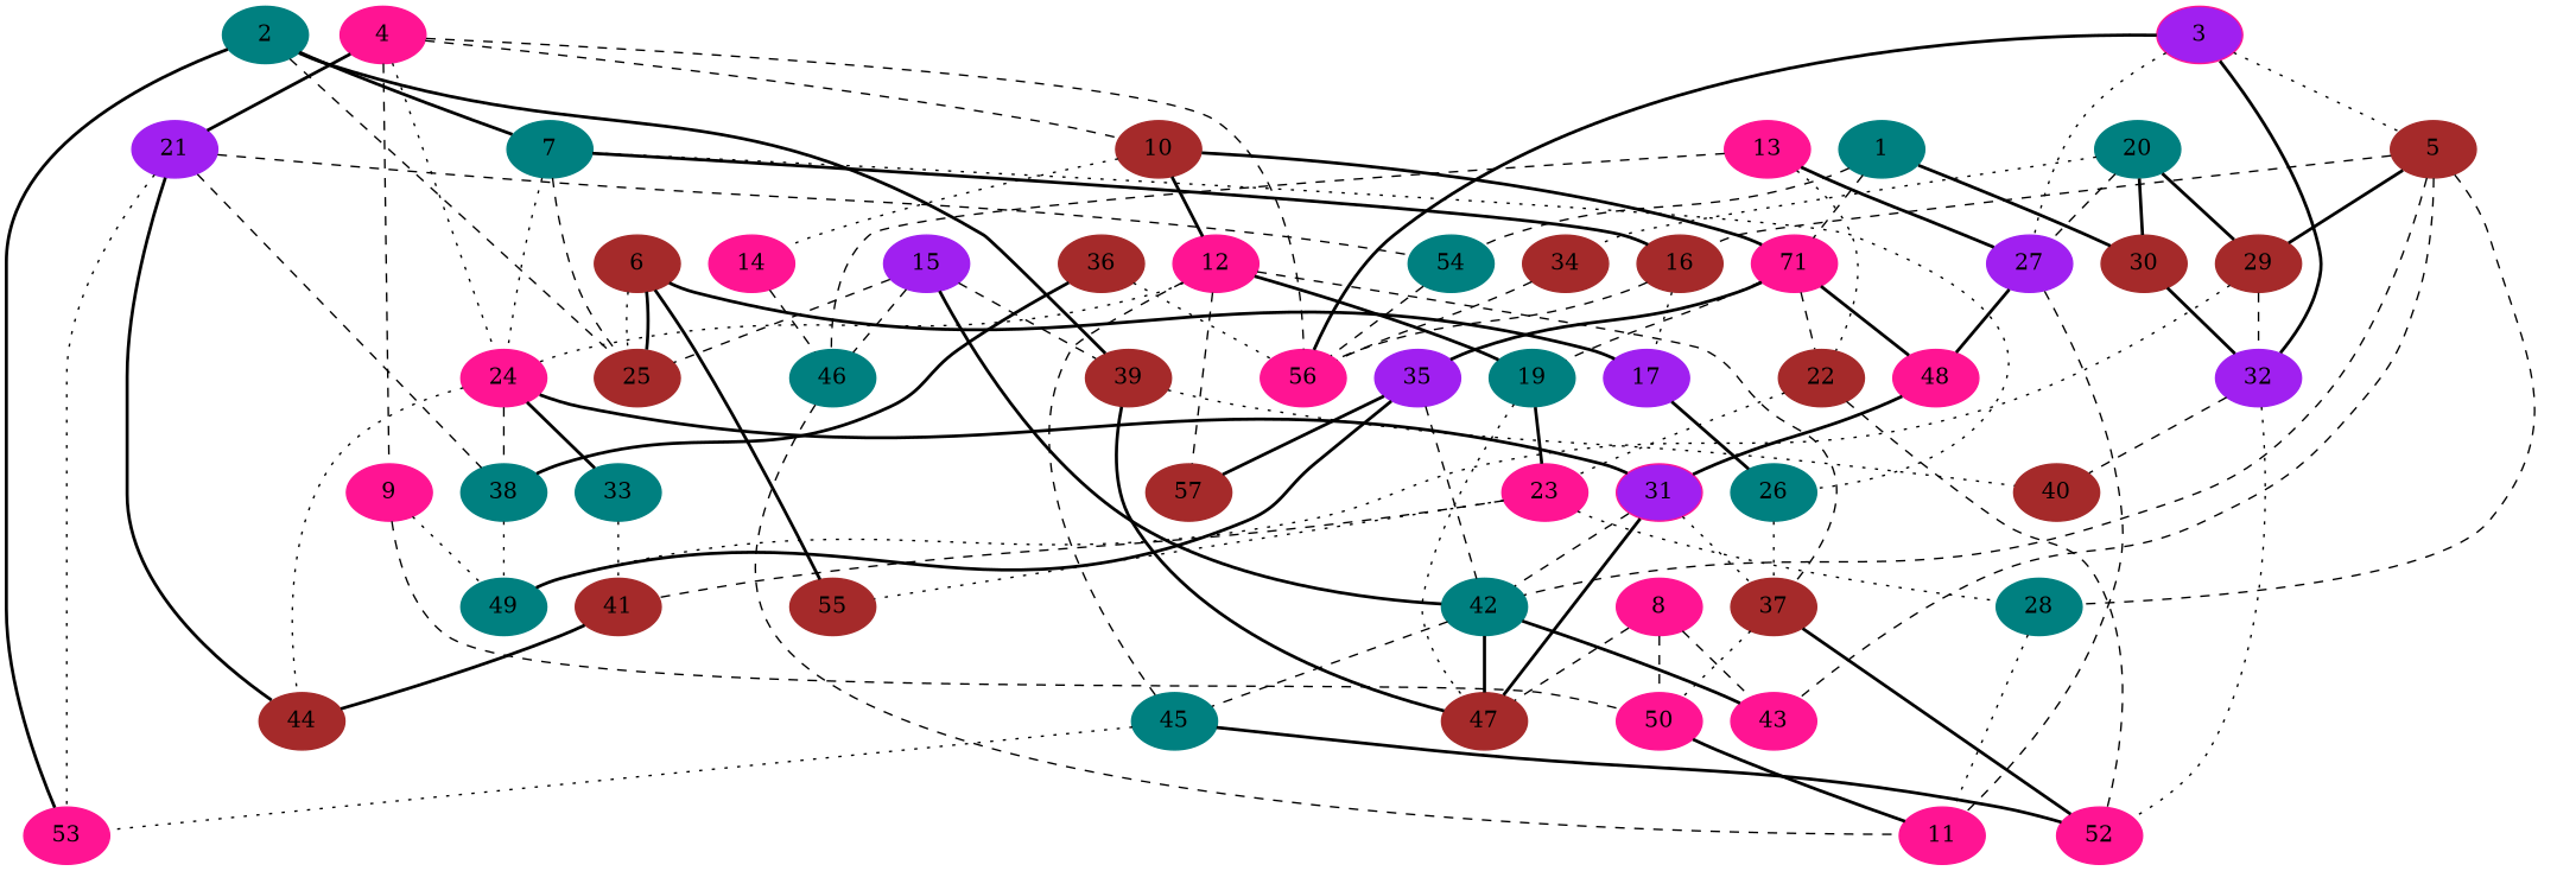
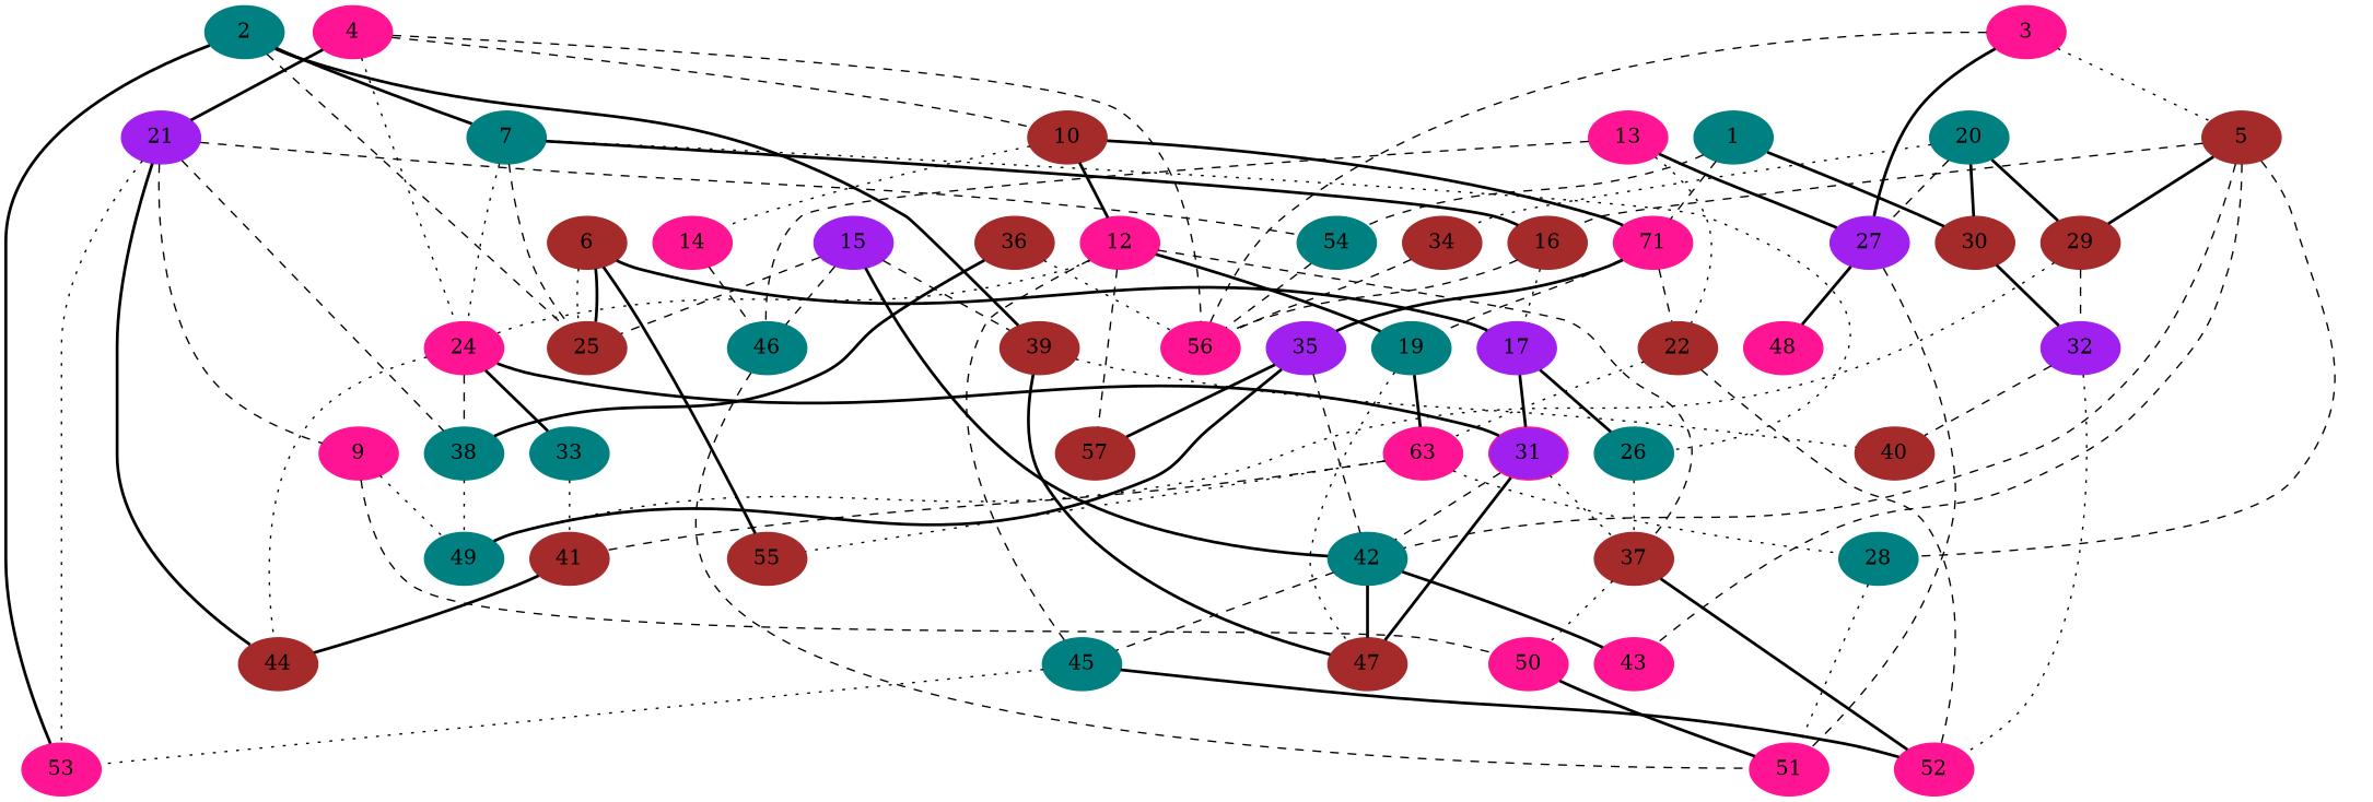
  graph {
    node [color=deeppink style=filled]
    edge [style=dashed]
    1 [color=teal]
    n2 [label=71]
    30 [color=brown]
    54 [color=teal]
    19 [color=teal]
    22 [color=brown]
    35 [color=purple]
    48
    32 [color=purple]
    56
    2 [color=teal]
    7 [color=teal]
    25 [color=brown]
    39 [color=brown]
    53
    24
    16 [color=brown]
    26 [color=teal]
    47 [color=brown]
    40 [color=brown]
    5 [color=brown]
-   3 [fillcolor=purple]
+   3
    27 [color=purple]
    28 [color=teal]
    29 [color=brown]
    42 [color=teal]
    43
-   51 [label=11]
+   51
    52
    4
    9
    10 [color=brown]
    21 [color=purple]
    50
    49 [color=teal]
    12
    14
    38 [color=teal]
    44 [color=brown]
    31 [fillcolor=purple]
    33 [color=teal]
    17 [color=purple]
    45 [color=teal]
    6 [color=brown]
    55 [color=brown]
    37 [color=brown]
-   8
    57 [color=brown]
    46 [color=teal]
-   23
+   23 [label=63]
    13
    15 [color=purple]
    41 [color=brown]
    20 [color=teal]
    34 [color=brown]
    36 [color=brown]
    1 -- n2
    1 -- 30 [style=bold]
    1 -- 54
    n2 -- 19
    n2 -- 22
    n2 -- 35 [style=bold]
-   n2 -- 48 [style=bold]
    30 -- 32 [style=bold]
    54 -- 56
    19 -- 47 [style=dotted]
    19 -- 23 [style=bold]
    22 -- 52
    22 -- 23 [style=dotted]
    35 -- 42
    35 -- 49 [style=bold]
    35 -- 57 [style=bold]
    32 -- 40
    32 -- 52 [style=dotted]
    2 -- 7 [style=bold]
    2 -- 25
    2 -- 39 [style=bold]
    2 -- 53 [style=bold]
    7 -- 25
    7 -- 24 [style=dotted]
    7 -- 16 [style=bold]
    7 -- 26 [style=dotted]
    39 -- 47 [style=bold]
    39 -- 40 [style=dotted]
    24 -- 38
    24 -- 44 [style=dotted]
    24 -- 31 [style=bold]
    24 -- 33 [style=bold]
    16 -- 56
    16 -- 17 [style=dotted]
    26 -- 37 [style=dotted]
    5 -- 16
    5 -- 28
    5 -- 29 [style=bold]
    5 -- 42
    5 -- 43
-   3 -- 32 [style=bold]
-   3 -- 56 [style=bold]
+   3 -- 56
    3 -- 5 [style=dotted]
-   3 -- 27 [style=dotted]
+   3 -- 27 [style=bold]
    27 -- 48 [style=bold]
    27 -- 51
    28 -- 51 [style=dotted]
    29 -- 32
    29 -- 49 [style=dotted]
    42 -- 47 [style=bold]
    42 -- 43 [style=bold]
    42 -- 45
    4 -- 56
    4 -- 24 [style=dotted]
-   4 -- 9
+   21 -- 9
    4 -- 10
    4 -- 21 [style=bold]
    9 -- 50
    9 -- 49 [style=dotted]
    10 -- n2 [style=bold]
    10 -- 12 [style=bold]
    10 -- 14 [style=dotted]
    21 -- 54
    21 -- 53 [style=dotted]
    21 -- 38
    21 -- 44 [style=bold]
    50 -- 51 [style=bold]
    12 -- 19 [style=bold]
    12 -- 24 [style=dotted]
    12 -- 45
    12 -- 37
    12 -- 57
    14 -- 46
    38 -- 49 [style=dotted]
    31 -- 47 [style=bold]
    31 -- 42
    31 -- 37 [style=dotted]
    33 -- 41 [style=dotted]
    17 -- 26 [style=bold]
-   48 -- 31 [style=bold]
+   17 -- 31 [style=bold]
    45 -- 53 [style=dotted]
    45 -- 52 [style=bold]
    6 -- 25 [style=dotted]
    6 -- 25 [style=bold]
    6 -- 17 [style=bold]
    6 -- 55 [style=bold]
    37 -- 52 [style=bold]
    37 -- 50 [style=dotted]
-   8 -- 47
-   8 -- 43
-   8 -- 50
    46 -- 51
    23 -- 28 [style=dotted]
    23 -- 55 [style=dotted]
    23 -- 41
    13 -- 22 [style=dotted]
    13 -- 27 [style=bold]
    13 -- 46
    15 -- 25
    15 -- 39
    15 -- 42 [style=bold]
    15 -- 46
    41 -- 44 [style=bold]
    20 -- 30 [style=bold]
    20 -- 27
    20 -- 29 [style=bold]
    20 -- 34 [style=dotted]
    34 -- 56
    36 -- 56 [style=dotted]
    36 -- 38 [style=bold]
  }
